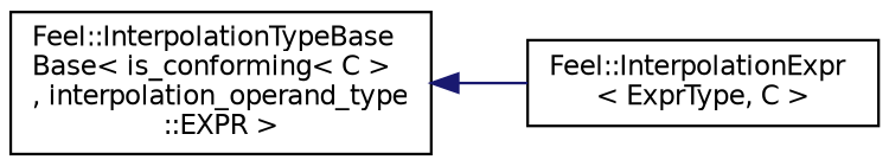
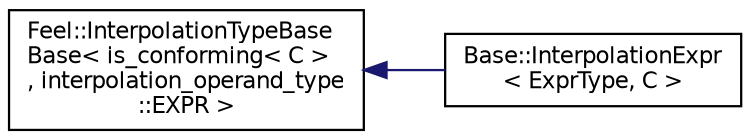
  digraph {
    rankdir=LR
    node [color=black fillcolor=white fontname=Helvetica fontsize=10 shape=record style=filled]
    n1 [height=0.2 label="Feel::InterpolationTypeBase\lBase\< is_conforming\< C \>\l, interpolation_operand_type\l::EXPR \>" width=0.4]
-   n2 [height=0.2 label="Feel::InterpolationExpr\l\< ExprType, C \>" width=0.4]
+   n2 [height=0.2 label="Base::InterpolationExpr\l\< ExprType, C \>" width=0.4]
    n1 -> n2 [color=midnightblue dir=back fontname=Helvetica fontsize=10 labelfontname=Helvetica labelfontsize=10 style=solid]
  }
